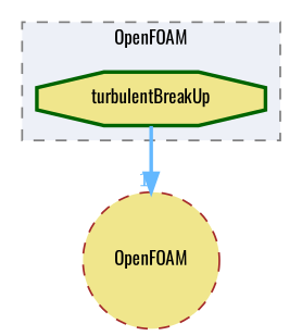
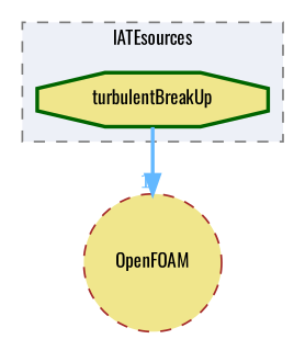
  digraph {
    compound=true
    fontname=Oswald
    node [fillcolor=khaki fontname=Oswald fontsize=10]
    n1 [color=darkgreen height=0.2 label=turbulentBreakUp shape=octagon style="filled,bold" width=0.4]
    n2 [color=brown height=0.2 label=OpenFOAM shape=circle style="filled,dashed" width=0.4]
    subgraph cluster_1 {
      bgcolor="#edf0f7"
      fontsize=10
-     label=OpenFOAM
+     label=IATEsources
      pencolor=grey50
      style="filled,dashed"
      n1
    }
    n1 -> n2 [color=steelblue1 fontcolor=steelblue1 fontname=Oswald fontsize=10 headlabel=1 labeldistance=1.5 labelfontname=Helvetica labelfontsize=10 style=bold arrowhead=normal]
  }
